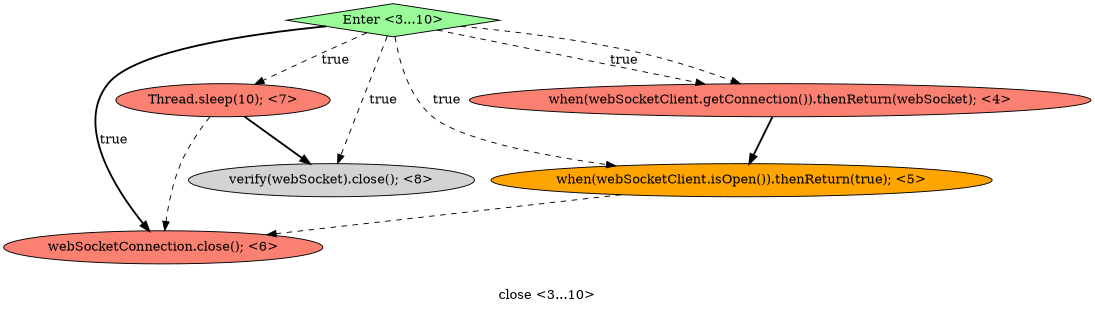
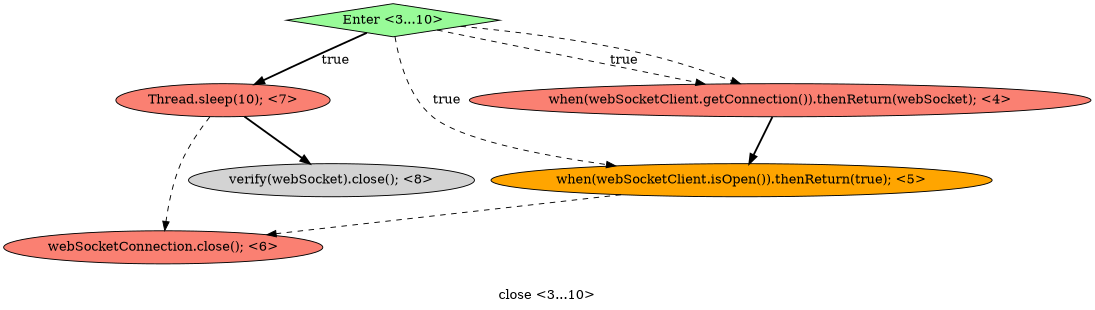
  digraph {
    label="close <3...10>"
    node [fillcolor=salmon shape=ellipse style=filled]
    edge [style=dashed]
    n1 [label="webSocketConnection.close(); <6>"]
    n2 [label="Thread.sleep(10); <7>"]
    n3 [fillcolor=lightgrey label="verify(webSocket).close(); <8>"]
    n4 [fillcolor=orange label="when(webSocketClient.isOpen()).thenReturn(true); <5>"]
    n5 [fillcolor=palegreen label="Enter <3...10>" shape=diamond]
    n6 [label="when(webSocketClient.getConnection()).thenReturn(webSocket); <4>"]
    n2 -> n1
    n2 -> n3 [style=bold]
    n4 -> n1
-   n5 -> n1 [label=true style=bold]
-   n5 -> n2 [label=true]
-   n5 -> n3 [label=true]
+   n5 -> n2 [label=true style=bold]
    n5 -> n4 [label=true]
    n5 -> n6 [label=true]
    n5 -> n6
    n6 -> n4 [style=bold]
  }
